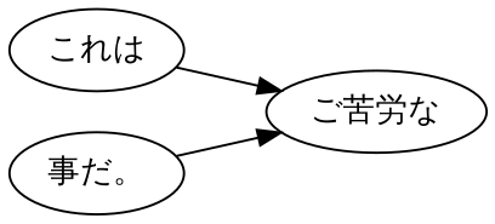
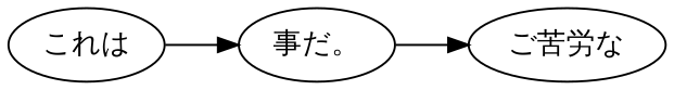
  digraph {
    fontname="Courier Prime"
    rankdir=LR
    node [fontname="Courier Prime"]
    edge [fontname="Courier Prime"]
    n1 [label="これは"]
    n2 [label="事だ。"]
    n3 [label="ご苦労な"]
-   n1 -> n3
+   n1 -> n2
    n2 -> n3
  }
